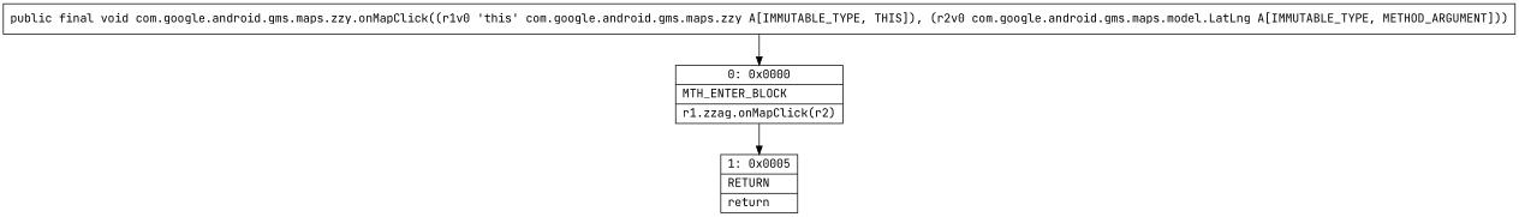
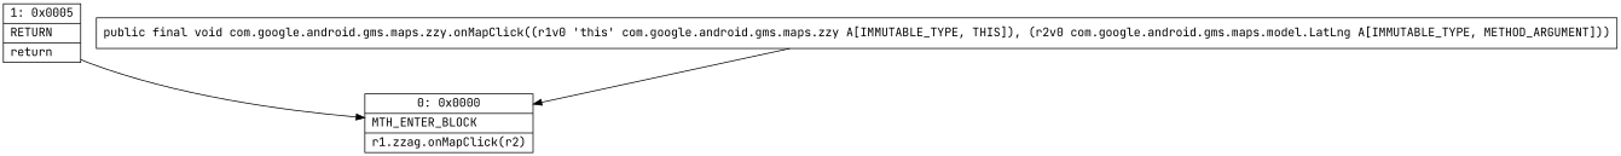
  digraph {
    fontname="JetBrains Mono"
    node [shape=record fontname="JetBrains Mono"]
    edge [fontname="JetBrains Mono"]
    n1 [label="{0\:\ 0x0000|MTH_ENTER_BLOCK\l|r1.zzag.onMapClick(r2)\l}"]
    n2 [label="{1\:\ 0x0005|RETURN\l|return\l}"]
    n3 [label="{public final void com.google.android.gms.maps.zzy.onMapClick((r1v0 'this' com.google.android.gms.maps.zzy A[IMMUTABLE_TYPE, THIS]), (r2v0 com.google.android.gms.maps.model.LatLng A[IMMUTABLE_TYPE, METHOD_ARGUMENT])) }"]
-   n1 -> n2
+   n2 -> n1
    n3 -> n1
  }
